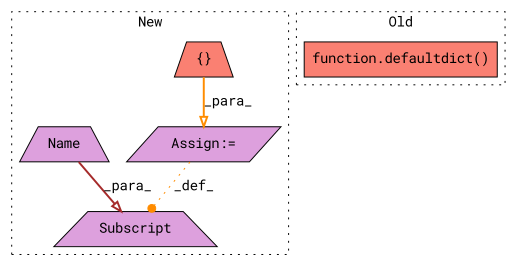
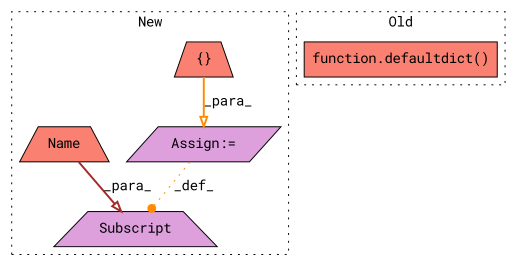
  digraph {
    fontname="Roboto Mono"
    node [fillcolor=plum fontname="Roboto Mono" shape=trapezium style=filled]
    edge [arrowhead=onormal color=darkorange fontname="Roboto Mono" style=bold]
    n1 [a=95 fillcolor=salmon l="2,1" label="{}" s="3798,3799"]
    n2 [a=68 l=3 label="Assign:=" s=3795 shape=parallelogram]
    n3 [a=63 l="24,0" label=Subscript s="3771,0"]
-   n4 [a=87 l=11 label=Name s=3783]
+   n4 [a=87 fillcolor=salmon l=11 label=Name s=3783]
    n5 [a=75 fillcolor=salmon l="12,1" label="function.defaultdict()" s="3498,3514" shape=box]
    subgraph cluster_1 {
      label=New
      style=dotted
      n1
      n2
      n3
      n4
    }
    subgraph cluster_2 {
      label=Old
      style=dotted
      n5
    }
    n1 -> n2 [label=_para_]
    n2 -> n3 [arrowhead=dot label=_def_ style=dotted]
    n4 -> n3 [color=brown label=_para_]
  }
